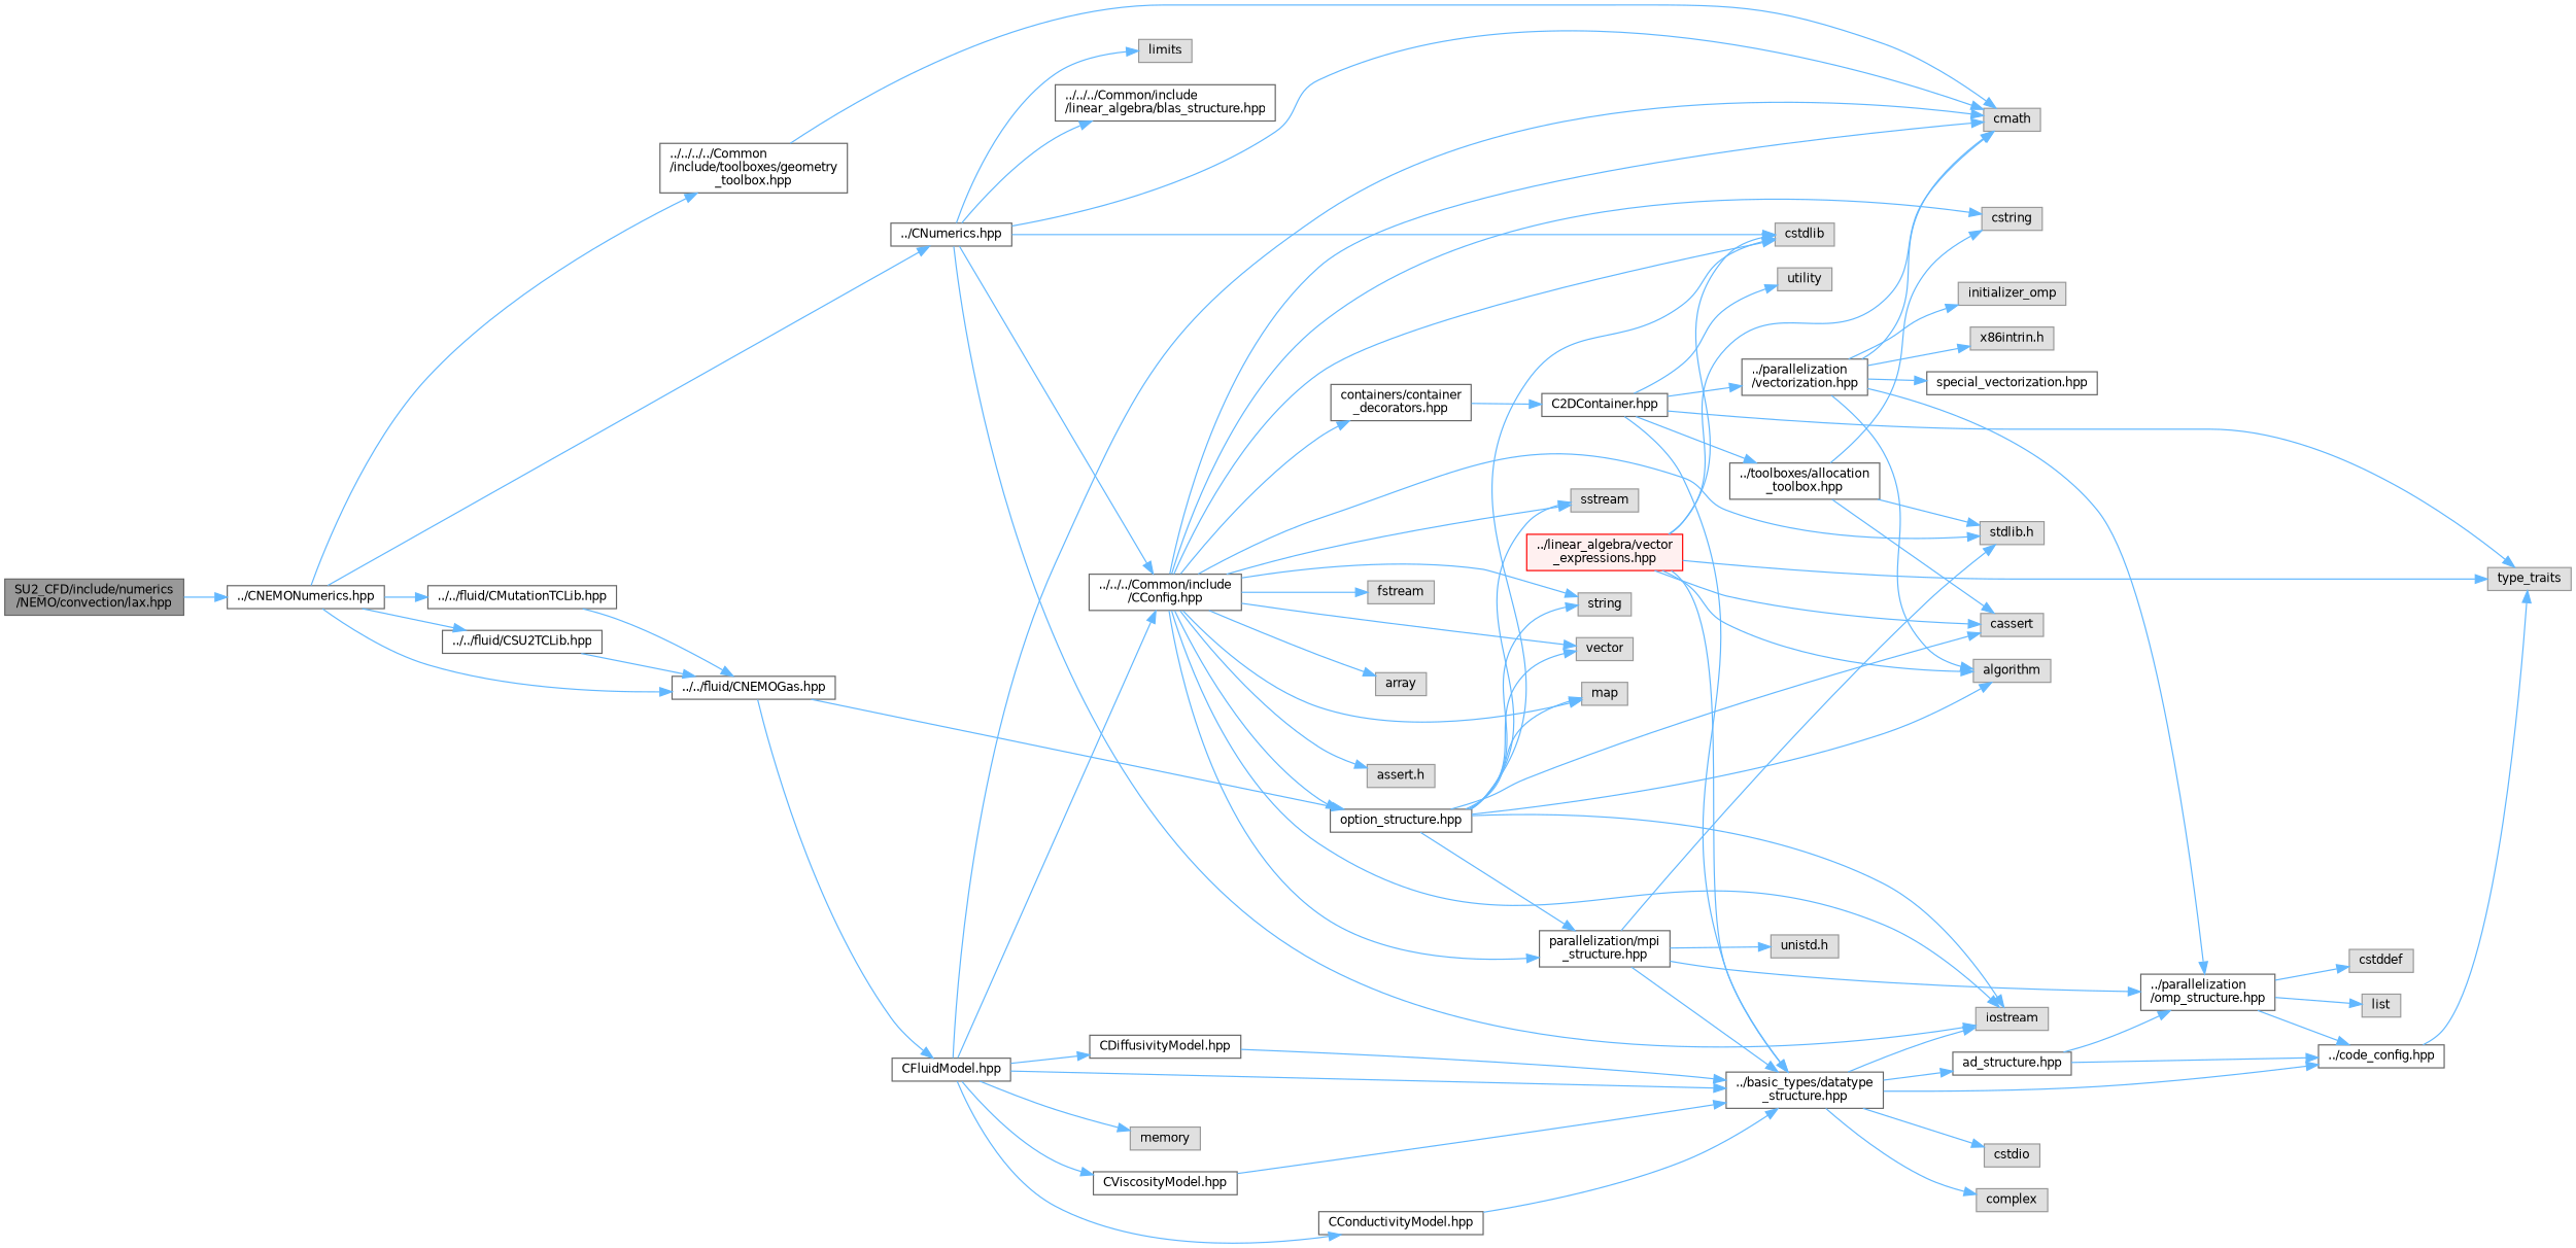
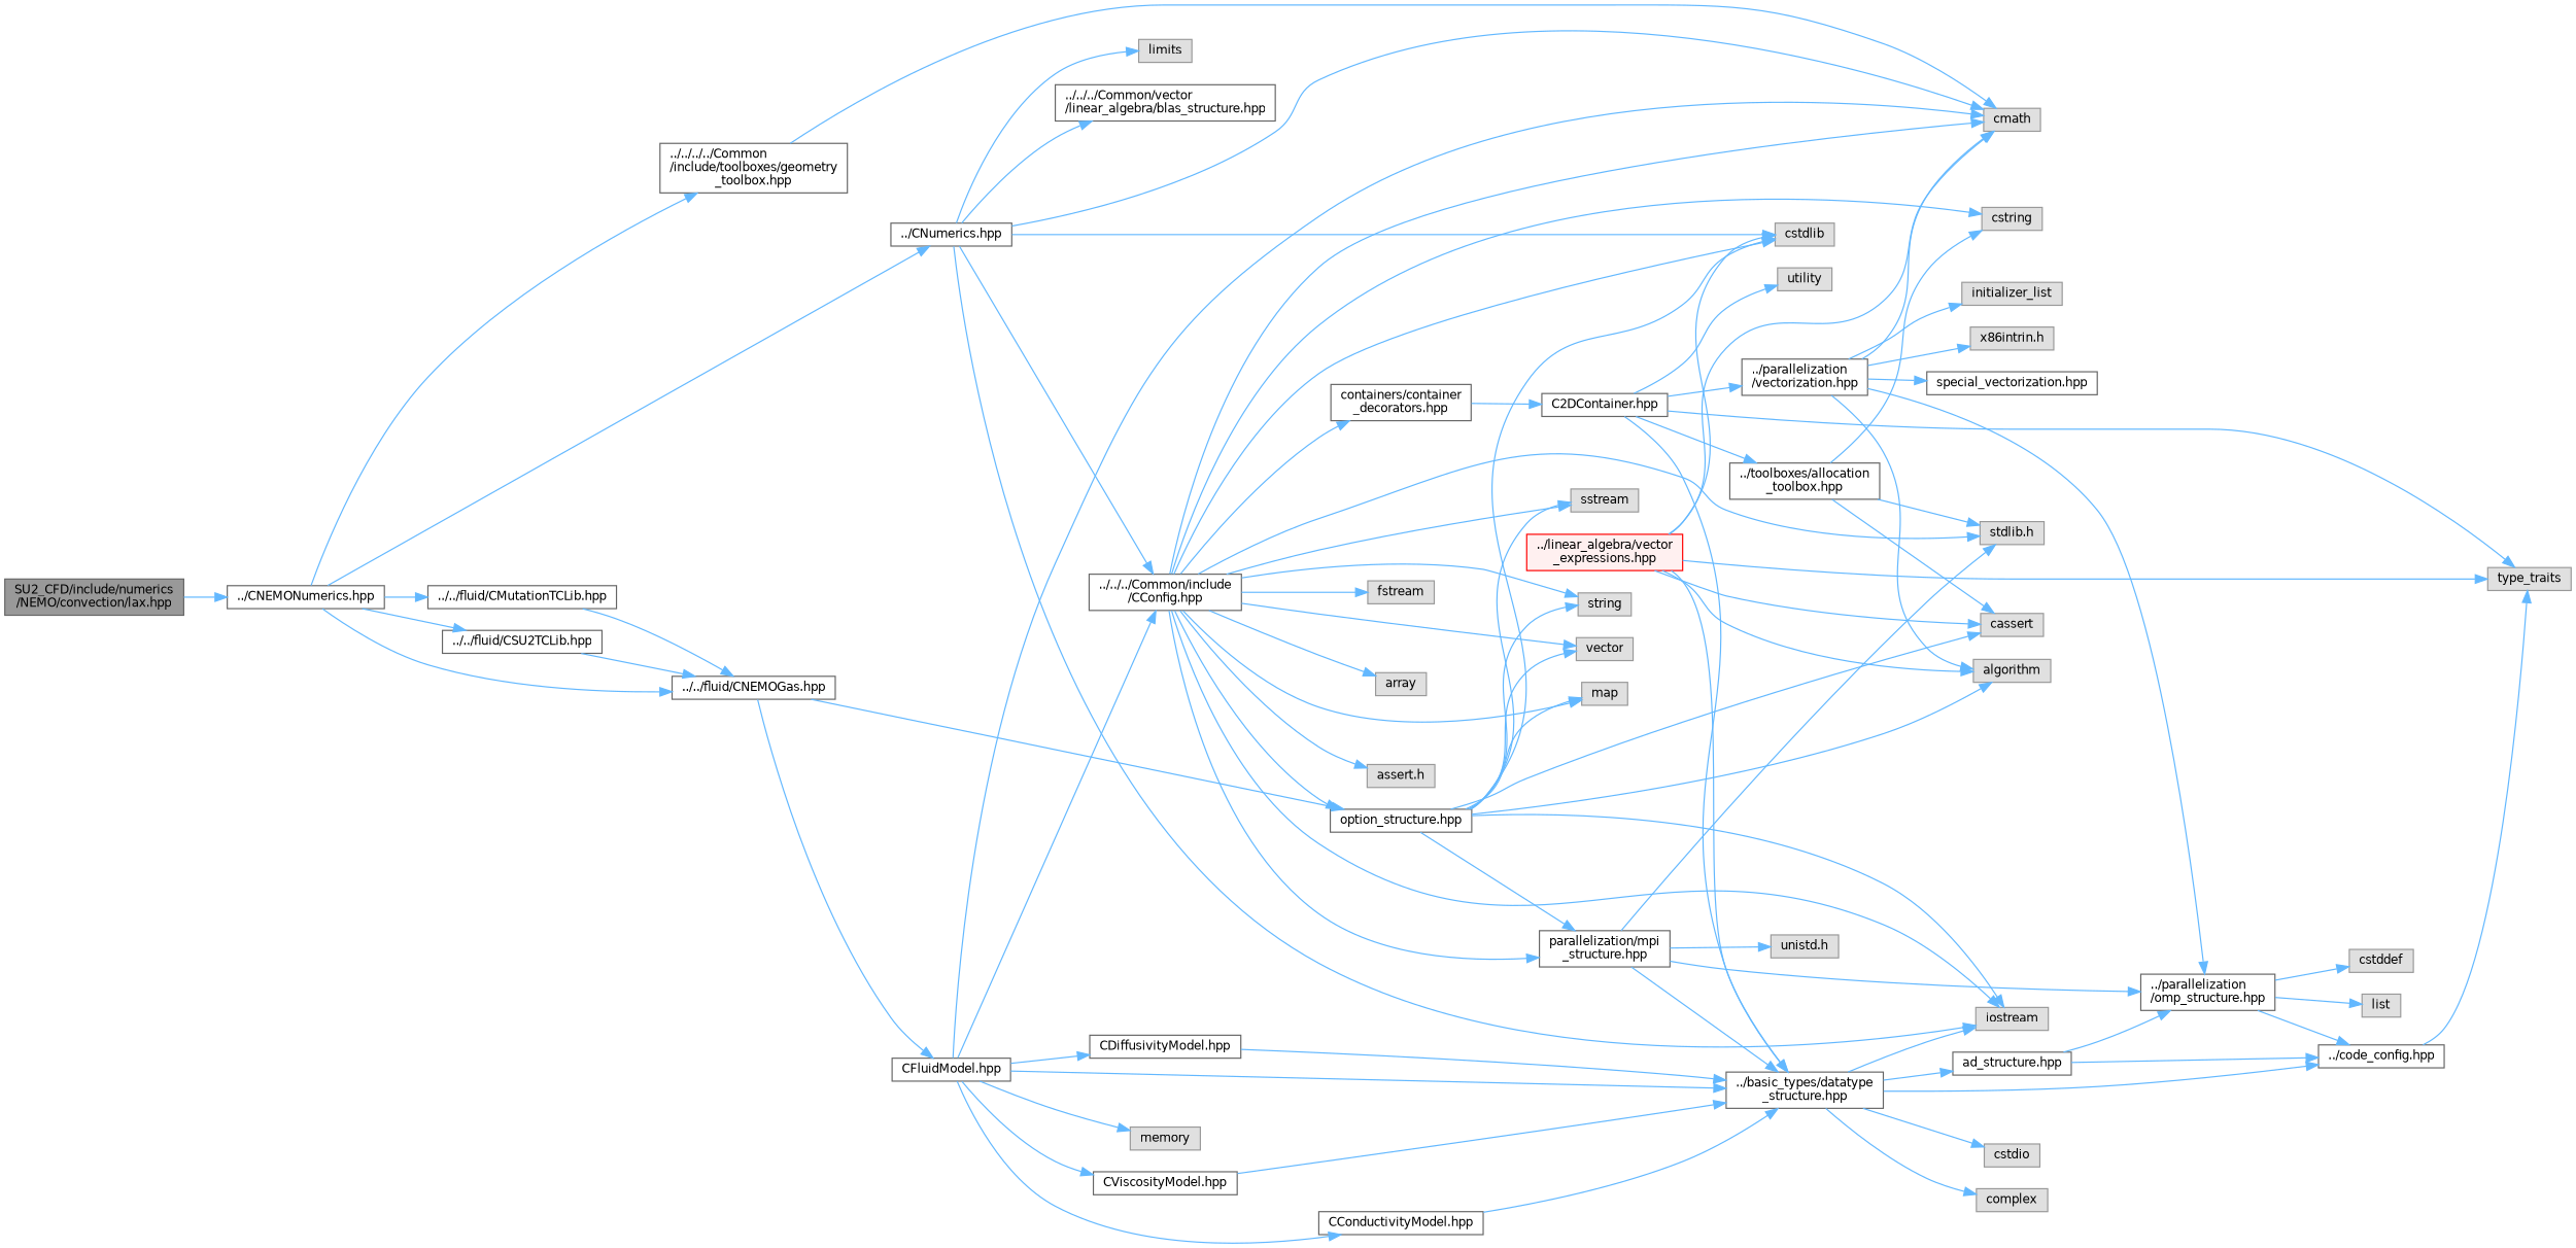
  digraph {
    rankdir=LR
    node [color=grey60 fillcolor="#E0E0E0" fontname=Helvetica fontsize=10 shape=box style=filled]
    edge [color=steelblue1 fontname=Helvetica fontsize=10 labelfontname=Helvetica labelfontsize=10 style=solid]
    n1 [color=gray40 fillcolor=grey60 fontcolor=black height=0.2 label="SU2_CFD/include/numerics\l/NEMO/convection/lax.hpp" width=0.4]
    n2 [color=grey40 fillcolor=white height=0.2 label="../CNEMONumerics.hpp" width=0.4]
    n3 [color=grey40 fillcolor=white height=0.2 label="../CNumerics.hpp" width=0.4]
    n4 [color=grey40 fillcolor=white height=0.2 label="../../fluid/CNEMOGas.hpp" width=0.4]
    n5 [color=grey40 fillcolor=white height=0.2 label="../../fluid/CMutationTCLib.hpp" width=0.4]
    n6 [color=grey40 fillcolor=white height=0.2 label="../../fluid/CSU2TCLib.hpp" width=0.4]
    n7 [color=grey40 fillcolor=white height=0.2 label="../../../../Common\l/include/toolboxes/geometry\l_toolbox.hpp" width=0.4]
    n8 [height=0.2 label=cmath width=0.4]
    n9 [height=0.2 label=iostream width=0.4]
    n10 [height=0.2 label=limits width=0.4]
    n11 [height=0.2 label=cstdlib width=0.4]
    n12 [color=grey40 fillcolor=white height=0.2 label="../../../Common/include\l/CConfig.hpp" width=0.4]
-   n13 [color=grey40 fillcolor=white height=0.2 label="../../../Common/include\l/linear_algebra/blas_structure.hpp" width=0.4]
+   n13 [color=grey40 fillcolor=white height=0.2 label="../../../Common/vector\l/linear_algebra/blas_structure.hpp" width=0.4]
    n14 [color=grey40 fillcolor=white height=0.2 label="option_structure.hpp" width=0.4]
    n15 [color=grey40 fillcolor=white height=0.2 label="CFluidModel.hpp" width=0.4]
    n16 [color=grey40 fillcolor=white height=0.2 label="parallelization/mpi\l_structure.hpp" width=0.4]
    n17 [height=0.2 label="stdlib.h" width=0.4]
    n18 [height=0.2 label=fstream width=0.4]
    n19 [height=0.2 label=sstream width=0.4]
    n20 [height=0.2 label=string width=0.4]
    n21 [height=0.2 label=cstring width=0.4]
    n22 [height=0.2 label=vector width=0.4]
    n23 [height=0.2 label=array width=0.4]
    n24 [height=0.2 label=map width=0.4]
    n25 [height=0.2 label="assert.h" width=0.4]
    n26 [color=grey40 fillcolor=white height=0.2 label="containers/container\l_decorators.hpp" width=0.4]
    n27 [color=grey40 fillcolor=white height=0.2 label="../basic_types/datatype\l_structure.hpp" width=0.4]
    n28 [color=grey40 fillcolor=white height=0.2 label="../parallelization\l/omp_structure.hpp" width=0.4]
    n29 [height=0.2 label="unistd.h" width=0.4]
    n30 [height=0.2 label=algorithm width=0.4]
    n31 [height=0.2 label=cassert width=0.4]
    n32 [color=grey40 fillcolor=white height=0.2 label="C2DContainer.hpp" width=0.4]
    n33 [height=0.2 label=complex width=0.4]
    n34 [height=0.2 label=cstdio width=0.4]
    n35 [color=grey40 fillcolor=white height=0.2 label="../code_config.hpp" width=0.4]
    n36 [color=grey40 fillcolor=white height=0.2 label="ad_structure.hpp" width=0.4]
    n37 [height=0.2 label=cstddef width=0.4]
    n38 [height=0.2 label=list width=0.4]
    n39 [height=0.2 label=type_traits width=0.4]
    n40 [color=grey40 fillcolor=white height=0.2 label="../toolboxes/allocation\l_toolbox.hpp" width=0.4]
    n41 [color=grey40 fillcolor=white height=0.2 label="../parallelization\l/vectorization.hpp" width=0.4]
    n42 [height=0.2 label=utility width=0.4]
-   n43 [height=0.2 label=initializer_omp width=0.4]
+   n43 [height=0.2 label=initializer_list width=0.4]
    n44 [height=0.2 label="x86intrin.h" width=0.4]
    n45 [color=grey40 fillcolor=white height=0.2 label="special_vectorization.hpp" width=0.4]
    n46 [color=red fillcolor="#FFF0F0" height=0.2 label="../linear_algebra/vector\l_expressions.hpp" width=0.4]
    n47 [height=0.2 label=memory width=0.4]
    n48 [color=grey40 fillcolor=white height=0.2 label="CConductivityModel.hpp" width=0.4]
    n49 [color=grey40 fillcolor=white height=0.2 label="CViscosityModel.hpp" width=0.4]
    n50 [color=grey40 fillcolor=white height=0.2 label="CDiffusivityModel.hpp" width=0.4]
    n1 -> n2
    n2 -> n3
    n2 -> n4
    n2 -> n5
    n2 -> n6
    n2 -> n7
    n3 -> n8
    n3 -> n9
    n3 -> n10
    n3 -> n11
    n3 -> n12
    n3 -> n13
    n4 -> n14
    n4 -> n15
    n5 -> n4
    n6 -> n4
    n7 -> n8
    n12 -> n8
    n12 -> n9
    n12 -> n11
    n12 -> n14
    n12 -> n16
    n12 -> n17
    n12 -> n18
    n12 -> n19
    n12 -> n20
    n12 -> n21
    n12 -> n22
    n12 -> n23
    n12 -> n24
    n12 -> n25
    n12 -> n26
    n14 -> n9
    n14 -> n11
    n14 -> n16
    n14 -> n19
    n14 -> n20
    n14 -> n22
    n14 -> n24
    n14 -> n30
    n14 -> n31
    n15 -> n8
    n15 -> n12
    n15 -> n27
    n15 -> n47
    n15 -> n48
    n15 -> n49
    n15 -> n50
    n16 -> n17
    n16 -> n27
    n16 -> n28
    n16 -> n29
    n26 -> n32
    n27 -> n9
    n27 -> n33
    n27 -> n34
    n27 -> n35
    n27 -> n36
    n28 -> n35
    n28 -> n37
    n28 -> n38
    n32 -> n27
    n32 -> n39
    n32 -> n40
    n32 -> n41
    n32 -> n42
    n35 -> n39
    n36 -> n28
    n36 -> n35
    n40 -> n17
    n40 -> n21
    n40 -> n31
    n41 -> n8
    n41 -> n28
    n41 -> n30
    n41 -> n43
    n41 -> n44
    n41 -> n45
    n46 -> n8
    n46 -> n11
    n46 -> n27
    n46 -> n30
    n46 -> n31
    n46 -> n39
    n48 -> n27
    n49 -> n27
    n50 -> n27
  }
